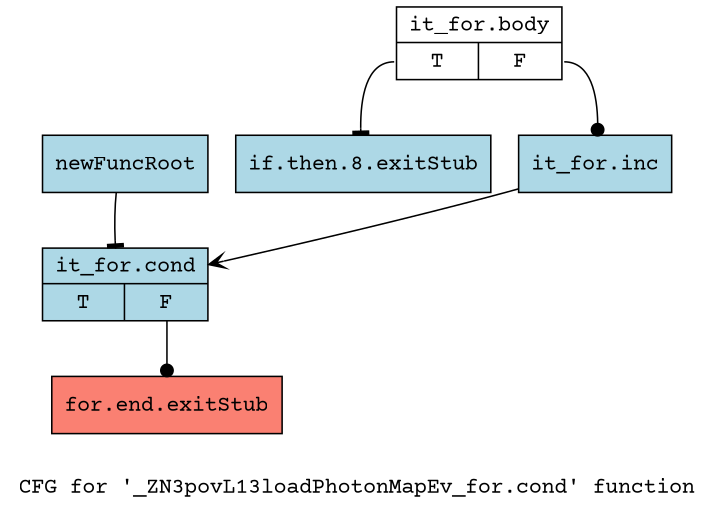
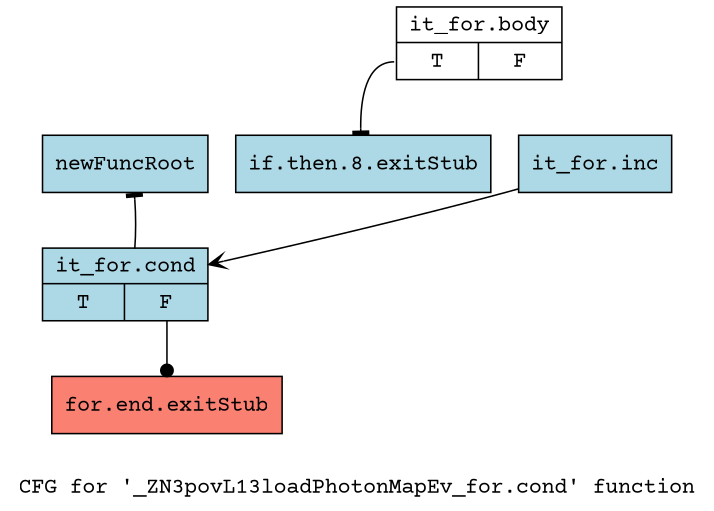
  digraph {
    fontname="Courier Prime"
    label="CFG for '_ZN3povL13loadPhotonMapEv_for.cond' function"
    node [fillcolor=lightblue fontname="Courier Prime" shape=record style=filled]
    edge [arrowhead=tee fontname="Courier Prime"]
    n1 [label="{newFuncRoot}"]
    n2 [label="{it_for.cond|{<s0>T|<s1>F}}"]
    n3 [fillcolor=salmon label="{for.end.exitStub}"]
    n4 [fillcolor=white label="{it_for.body|{<s0>T|<s1>F}}"]
    n5 [label="{if.then.8.exitStub}"]
    n6 [label="{it_for.inc}"]
-   n1 -> n2
+   n2 -> n1
    n2 -> n3 [arrowhead=dot tailport=s1]
    n4 -> n5 [tailport=s0]
-   n4 -> n6 [arrowhead=dot tailport=s1]
    n6 -> n2 [arrowhead=vee]
  }
